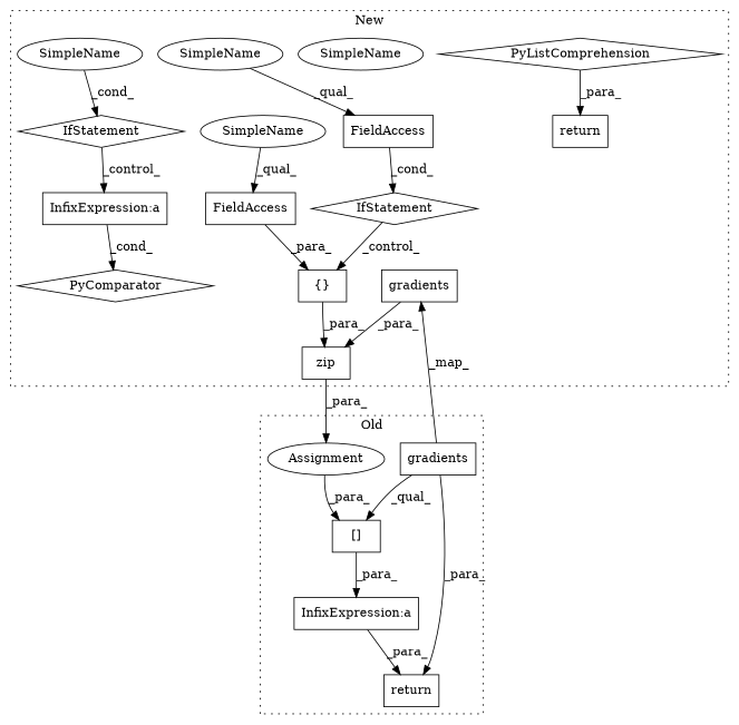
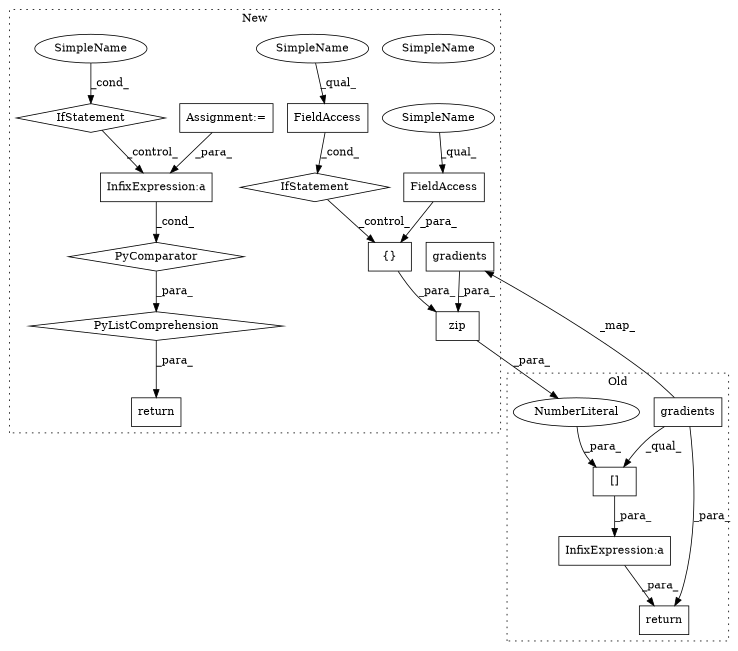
  digraph {
    node [a=42 l=3 s=10032 shape=box]
    n1 [a=32 l="10,1" label=gradients s="7912,7935"]
    n2 [a=2 l="36,1" label="[]" s="7901,7938"]
-   n3 [a=34 l=1 label=Assignment s=7937 shape=ellipse]
+   n3 [a=34 l=1 label=NumberLiteral s=7937 shape=ellipse]
    n4 [a=27 label="InfixExpression:a" s=7939]
    n5 [a=41 l=7 label=return s=7893]
    n6 [a=32 l="10,1" label=gradients s="10054,10077"]
+   n7 [a=7 l=178 label="Assignment:="]
    n8 [a=109 l=277 label=PyListComprehension s=9941 shape=diamond]
    n9 [a=113 l=178 label=PyComparator shape=diamond]
    n10 [a=32 l="4,1" label=zip s="10039,10200"]
    n11 [a=27 label="InfixExpression:a" s=9948]
    n12 [a=4 l="1,1" label="{}" s="10124,10131"]
    n13 [a=25 l=178 label=IfStatement shape=diamond]
    n14 [a=22 l=6 label=FieldAccess s=10125]
    n15 [a=22 l=24 label=FieldAccess s=10079]
    n16 [a=25 label=IfStatement s=10103 shape=diamond]
    n17 [l=5 label=SimpleName s=10205 shape=ellipse]
    n18 [a=41 l=18 label=return s=9923]
    n19 [l=4 label=SimpleName s=10079 shape=ellipse]
    n20 [l=4 label=SimpleName s=10125 shape=ellipse]
    n21 [l=5 label=SimpleName s=10205 shape=ellipse]
    subgraph cluster_1 {
      label=Old
      style=dotted
      n1
      n2
      n3
      n4
      n5
    }
    subgraph cluster_2 {
      label=New
      style=dotted
      n6
+     n7
      n8
      n9
      n10
      n11
      n12
      n13
      n14
      n15
      n16
      n17
      n18
      n19
      n20
      n21
    }
    n1 -> n2 [label=_qual_]
    n1 -> n5 [label=_para_]
    n1 -> n6 [label=_map_]
    n2 -> n4 [label=_para_]
    n3 -> n2 [label=_para_]
    n4 -> n5 [label=_para_]
    n6 -> n10 [label=_para_]
+   n7 -> n11 [label=_para_]
    n8 -> n18 [label=_para_]
+   n9 -> n8 [label=_para_]
    n10 -> n3 [label=_para_]
    n11 -> n9 [label=_cond_]
    n12 -> n10 [label=_para_]
    n13 -> n11 [label=_control_]
    n14 -> n12 [label=_para_]
    n15 -> n16 [label=_cond_]
    n16 -> n12 [label=_control_]
    n19 -> n15 [label=_qual_]
    n20 -> n14 [label=_qual_]
    n21 -> n13 [label=_cond_]
  }
